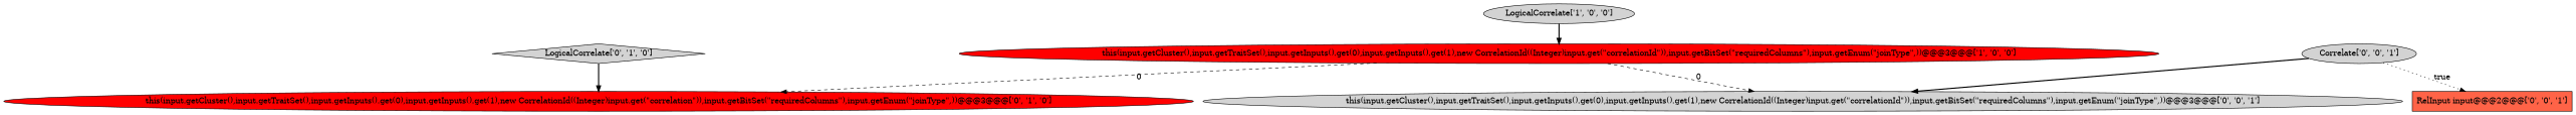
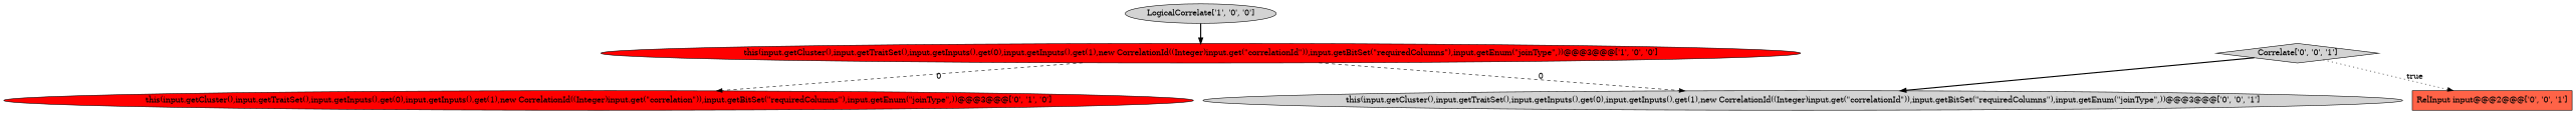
  digraph {
    node [fillcolor=lightgray shape=ellipse style=filled]
    edge [style=bold]
    n1 [label="this(input.getCluster(),input.getTraitSet(),input.getInputs().get(0),input.getInputs().get(1),new CorrelationId((Integer)input.get(\"correlationId\")),input.getBitSet(\"requiredColumns\"),input.getEnum(\"joinType\",))@@@3@@@['0', '0', '1']"]
    n2 [fillcolor=red label="this(input.getCluster(),input.getTraitSet(),input.getInputs().get(0),input.getInputs().get(1),new CorrelationId((Integer)input.get(\"correlationId\")),input.getBitSet(\"requiredColumns\"),input.getEnum(\"joinType\",))@@@3@@@['1', '0', '0']"]
    n3 [fillcolor=red label="this(input.getCluster(),input.getTraitSet(),input.getInputs().get(0),input.getInputs().get(1),new CorrelationId((Integer)input.get(\"correlation\")),input.getBitSet(\"requiredColumns\"),input.getEnum(\"joinType\",))@@@3@@@['0', '1', '0']"]
    n4 [fillcolor=tomato label="RelInput input@@@2@@@['0', '0', '1']" shape=box]
    n5 [label="LogicalCorrelate['1', '0', '0']"]
-   n6 [label="Correlate['0', '0', '1']"]
-   n7 [label="LogicalCorrelate['0', '1', '0']" shape=diamond]
+   n6 [label="Correlate['0', '0', '1']" shape=diamond]
    n2 -> n1 [label=0 style=dashed]
    n2 -> n3 [label=0 style=dashed]
    n5 -> n2
    n6 -> n1
    n6 -> n4 [label=true style=dotted]
-   n7 -> n3
  }
